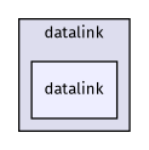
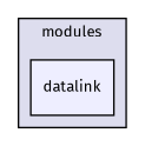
  digraph {
    compound=true
    rankdir=LR
    fontname="Fira Sans"
    n1 [fillcolor="#eeeeff" fontname="Fira Sans" fontsize=10 label=datalink pencolor=black shape=box style=filled]
    subgraph cluster_1 {
      bgcolor="#ddddee"
      fontsize=10
-     label=datalink
+     label=modules
      pencolor=black
      n1
    }
  }
